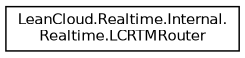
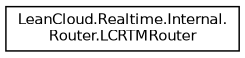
  digraph {
    rankdir=TB
-   n1 [color=black fillcolor=white fontname=Helvetica fontsize=10 height=0.2 label="LeanCloud.Realtime.Internal.\lRealtime.LCRTMRouter" shape=record style=filled width=0.4]
+   n1 [color=black fillcolor=white fontname=Helvetica fontsize=10 height=0.2 label="LeanCloud.Realtime.Internal.\lRouter.LCRTMRouter" shape=record style=filled width=0.4]
  }
